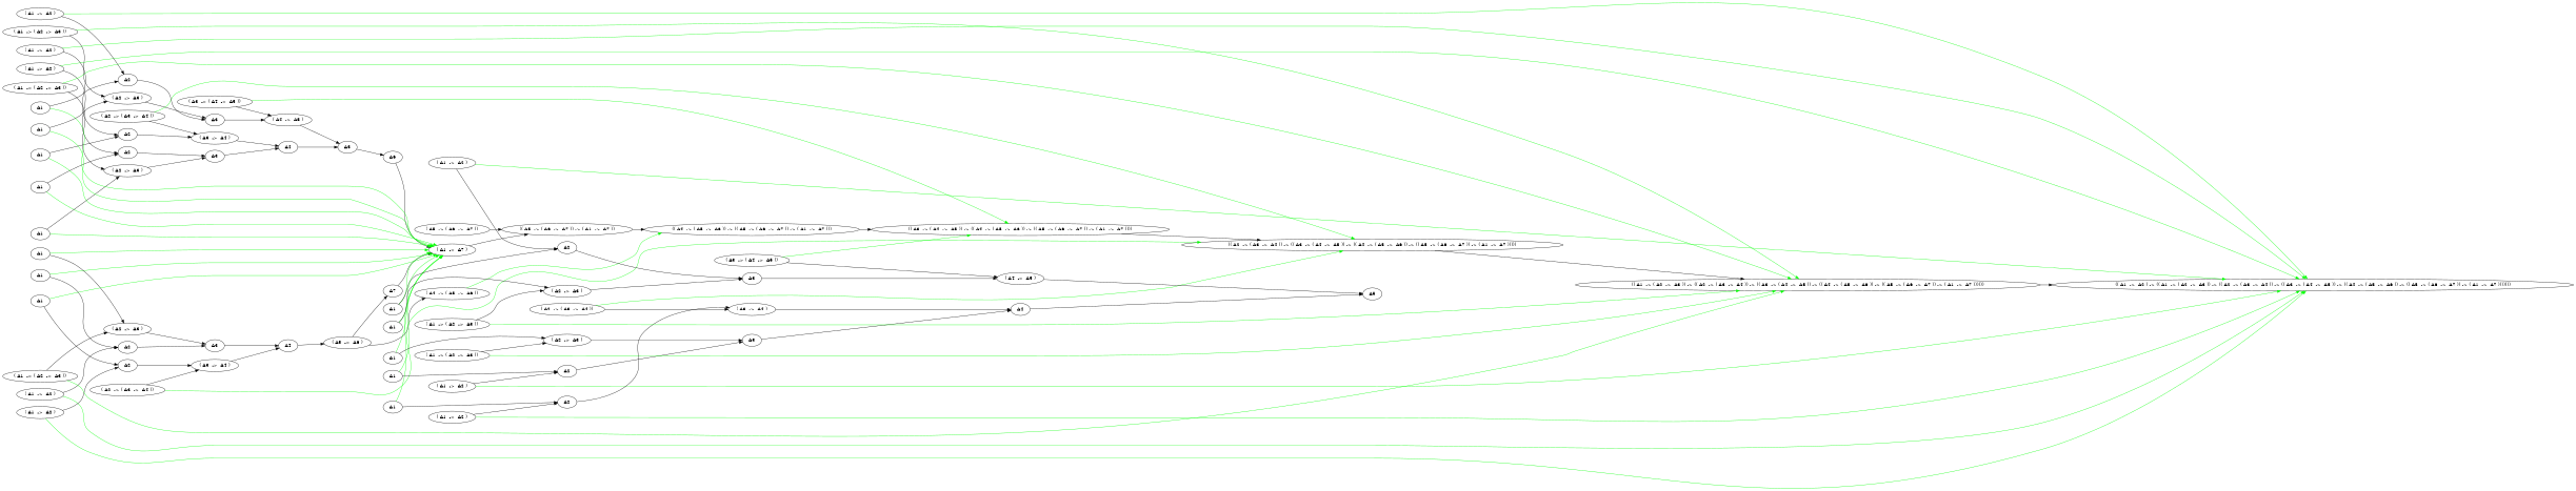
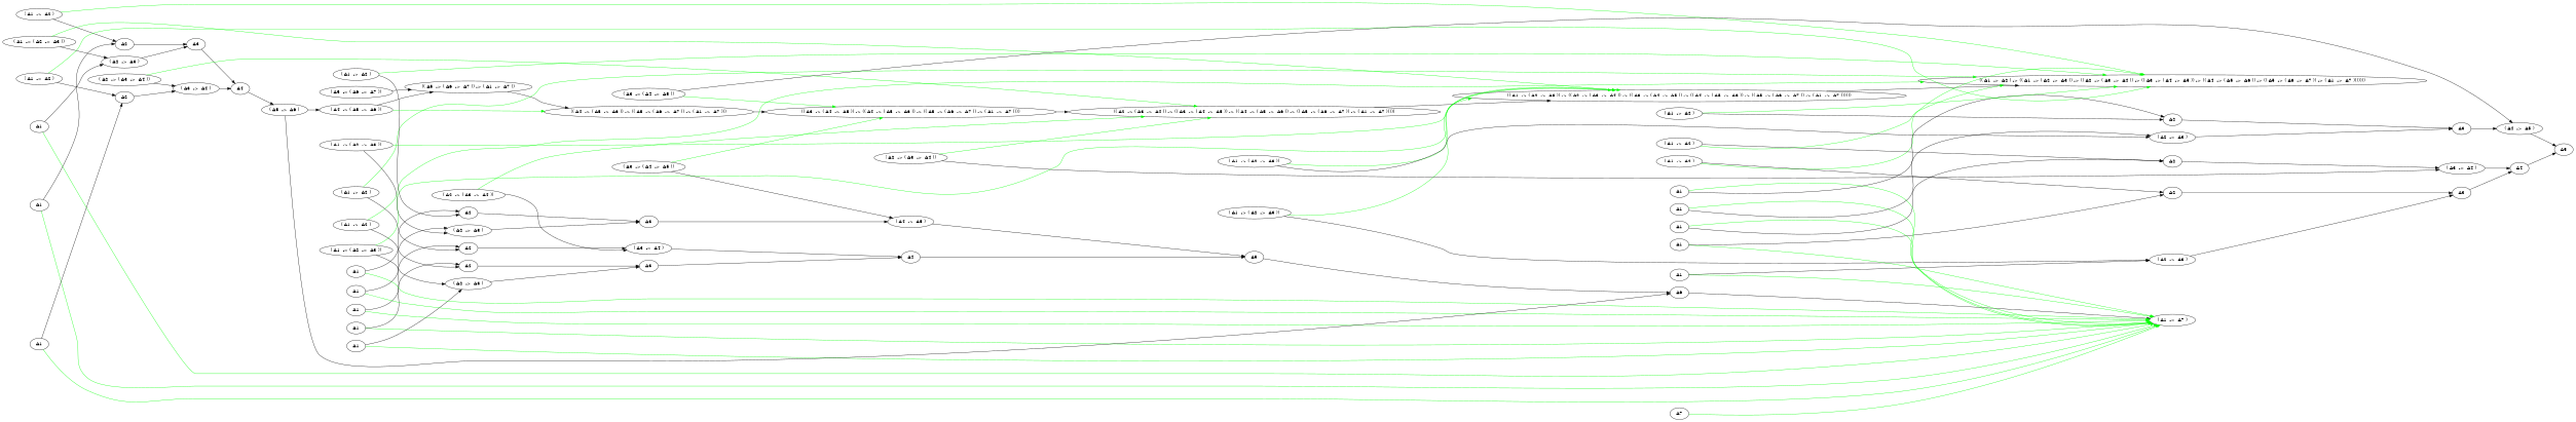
  digraph {
    rankdir=LR
    n1 [label="(( A1  ->  A2 ) -> (( A1  -> ( A2  ->  A3 )) -> (( A2  -> ( A3  ->  A4 )) -> (( A3  -> ( A4  ->  A5 )) -> (( A4  -> ( A5  ->  A6 )) -> (( A5  -> ( A6  ->  A7 )) -> ( A1  ->  A7 )))))))"]
    n2 [label="(( A1  -> ( A2  ->  A3 )) -> (( A2  -> ( A3  ->  A4 )) -> (( A3  -> ( A4  ->  A5 )) -> (( A4  -> ( A5  ->  A6 )) -> (( A5  -> ( A6  ->  A7 )) -> ( A1  ->  A7 ))))))"]
    n3 [label="(( A2  -> ( A3  ->  A4 )) -> (( A3  -> ( A4  ->  A5 )) -> (( A4  -> ( A5  ->  A6 )) -> (( A5  -> ( A6  ->  A7 )) -> ( A1  ->  A7 )))))"]
    n4 [label="(( A3  -> ( A4  ->  A5 )) -> (( A4  -> ( A5  ->  A6 )) -> (( A5  -> ( A6  ->  A7 )) -> ( A1  ->  A7 ))))"]
    n5 [label="(( A4  -> ( A5  ->  A6 )) -> (( A5  -> ( A6  ->  A7 )) -> ( A1  ->  A7 )))"]
    n6 [label="(( A5  -> ( A6  ->  A7 )) -> ( A1  ->  A7 ))"]
    n7 [label="( A1  ->  A7 )"]
    n8 [label=" A7 "]
    n9 [label=" A6 "]
    n10 [label=" A5 "]
    n11 [label=" A4 "]
    n12 [label=" A3 "]
    n13 [label=" A2 "]
    n14 [label=" A1 "]
    n15 [label="( A1  ->  A2 )"]
    n16 [label="( A2  ->  A3 )"]
    n17 [label=" A1 "]
    n18 [label="( A1  -> ( A2  ->  A3 ))"]
    n19 [label="( A3  ->  A4 )"]
    n20 [label=" A2 "]
    n21 [label=" A1 "]
    n22 [label="( A1  ->  A2 )"]
    n23 [label="( A2  -> ( A3  ->  A4 ))"]
    n24 [label="( A4  ->  A5 )"]
    n25 [label=" A3 "]
    n26 [label=" A2 "]
    n27 [label=" A1 "]
    n28 [label="( A1  ->  A2 )"]
    n29 [label="( A2  ->  A3 )"]
    n30 [label=" A1 "]
    n31 [label="( A1  -> ( A2  ->  A3 ))"]
    n32 [label="( A3  -> ( A4  ->  A5 ))"]
    n33 [label="( A5  ->  A6 )"]
    n34 [label="( A4  -> ( A5  ->  A6 ))"]
    n35 [label=" A4 "]
    n36 [label=" A3 "]
    n37 [label=" A2 "]
    n38 [label=" A1 "]
    n39 [label="( A1  ->  A2 )"]
    n40 [label="( A2  ->  A3 )"]
    n41 [label=" A1 "]
    n42 [label="( A1  -> ( A2  ->  A3 ))"]
    n43 [label="( A3  ->  A4 )"]
    n44 [label=" A2 "]
    n45 [label=" A1 "]
    n46 [label="( A1  ->  A2 )"]
    n47 [label="( A2  -> ( A3  ->  A4 ))"]
    n48 [label=" A5 "]
    n49 [label=" A4 "]
    n50 [label=" A3 "]
    n51 [label=" A2 "]
    n52 [label=" A1 "]
    n53 [label="( A1  ->  A2 )"]
    n54 [label="( A2  ->  A3 )"]
    n55 [label=" A1 "]
    n56 [label="( A1  -> ( A2  ->  A3 ))"]
    n57 [label="( A3  ->  A4 )"]
    n58 [label=" A2 "]
    n59 [label=" A1 "]
    n60 [label="( A1  ->  A2 )"]
    n61 [label="( A2  -> ( A3  ->  A4 ))"]
    n62 [label="( A4  ->  A5 )"]
    n63 [label=" A3 "]
    n64 [label=" A2 "]
    n65 [label=" A1 "]
    n66 [label="( A1  ->  A2 )"]
    n67 [label="( A2  ->  A3 )"]
    n68 [label=" A1 "]
    n69 [label="( A1  -> ( A2  ->  A3 ))"]
    n70 [label="( A3  -> ( A4  ->  A5 ))"]
    n71 [label="( A5  -> ( A6  ->  A7 ))"]
    n2 -> n1
    n3 -> n2
    n4 -> n3
    n5 -> n4
    n6 -> n5
-   n7 -> n6
-   n8 -> n7
+   n34 -> n6
+   n8 -> n7 [color=green]
    n9 -> n7
    n10 -> n9
    n11 -> n10
    n12 -> n11
    n13 -> n12
    n14 -> n7 [color=green]
    n14 -> n13
    n15 -> n1 [color=green]
    n15 -> n13
    n16 -> n12
    n17 -> n7 [color=green]
    n17 -> n16
    n18 -> n2 [color=green]
    n18 -> n16
    n19 -> n11
    n20 -> n19
    n21 -> n7 [color=green]
    n21 -> n20
    n22 -> n1 [color=green]
    n22 -> n20
    n23 -> n3 [color=green]
    n23 -> n19
    n24 -> n10
    n25 -> n24
    n26 -> n25
    n27 -> n7 [color=green]
    n27 -> n26
    n28 -> n1 [color=green]
    n28 -> n26
    n29 -> n25
    n30 -> n7 [color=green]
    n30 -> n29
    n31 -> n2 [color=green]
    n31 -> n29
    n32 -> n4 [color=green]
    n32 -> n24
-   n33 -> n8
+   n33 -> n9
    n33 -> n34
    n34 -> n5 [color=green]
    n35 -> n33
    n36 -> n35
    n37 -> n36
    n38 -> n7 [color=green]
    n38 -> n37
    n39 -> n1 [color=green]
    n39 -> n37
    n40 -> n36
    n41 -> n7 [color=green]
    n41 -> n40
    n42 -> n2 [color=green]
    n42 -> n40
    n43 -> n35
    n44 -> n43
    n45 -> n7 [color=green]
    n45 -> n44
    n46 -> n1 [color=green]
    n46 -> n44
    n47 -> n3 [color=green]
    n47 -> n43
    n49 -> n48
    n50 -> n49
    n51 -> n50
    n52 -> n7 [color=green]
    n52 -> n51
    n53 -> n1 [color=green]
    n53 -> n51
    n54 -> n50
    n55 -> n7 [color=green]
    n55 -> n54
    n56 -> n2 [color=green]
    n56 -> n54
    n57 -> n49
    n58 -> n57
    n59 -> n7 [color=green]
    n59 -> n58
    n60 -> n1 [color=green]
    n60 -> n58
    n61 -> n3 [color=green]
    n61 -> n57
    n62 -> n48
    n63 -> n62
    n64 -> n63
    n65 -> n7 [color=green]
    n65 -> n64
    n66 -> n1 [color=green]
    n66 -> n64
    n67 -> n63
    n68 -> n7 [color=green]
    n68 -> n67
    n69 -> n2 [color=green]
    n69 -> n67
    n70 -> n4 [color=green]
    n70 -> n62
    n71 -> n6 [color=black]
  }
